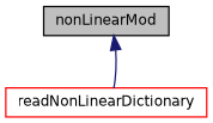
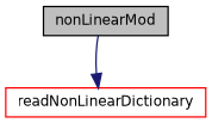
  digraph {
    rankdir=TB
    node [fontname=Helvetica fontsize=10 shape=record style=filled]
    n1 [color=black fillcolor=grey75 fontcolor=black height=0.2 label=nonLinearMod width=0.4]
    n2 [color=red fillcolor=white height=0.2 label=readNonLinearDictionary width=0.4]
-   n2 -> n1 [color=midnightblue fontname=Helvetica fontsize=10 labelfontname=Helvetica labelfontsize=10 style=solid]
+   n1 -> n2 [color=midnightblue fontname=Helvetica fontsize=10 labelfontname=Helvetica labelfontsize=10 style=solid]
  }
